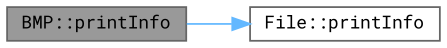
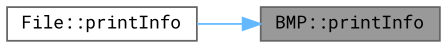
  digraph {
    rankdir=LR
    fontname="Roboto Mono"
    node [fontname="Roboto Mono" fontsize=10 shape=box style=filled]
    n1 [color=gray40 fillcolor=grey60 fontcolor=black height=0.2 label="BMP::printInfo" width=0.4]
    n2 [color=grey40 fillcolor=white height=0.2 label="File::printInfo" width=0.4]
-   n1 -> n2 [color=steelblue1 fontname="Roboto Mono" fontsize=10 labelfontname=Helvetica labelfontsize=10 style=solid]
+   n2 -> n1 [color=steelblue1 fontname="Roboto Mono" fontsize=10 labelfontname=Helvetica labelfontsize=10 style=solid]
  }
